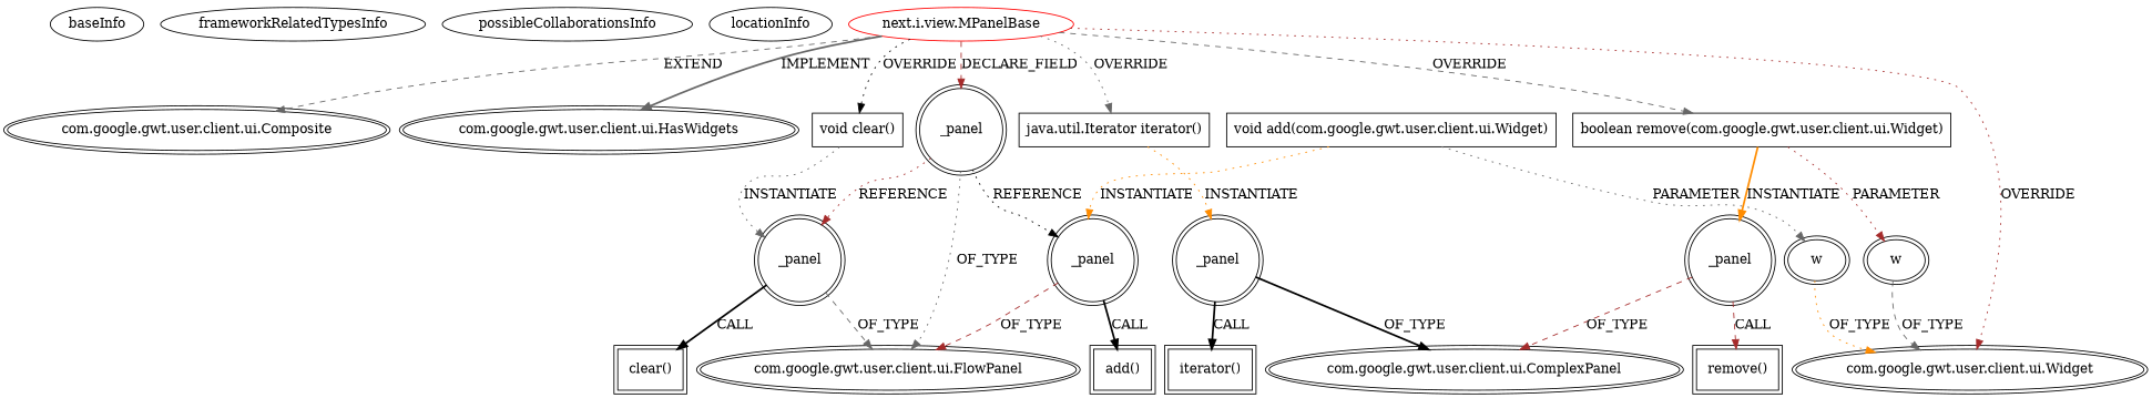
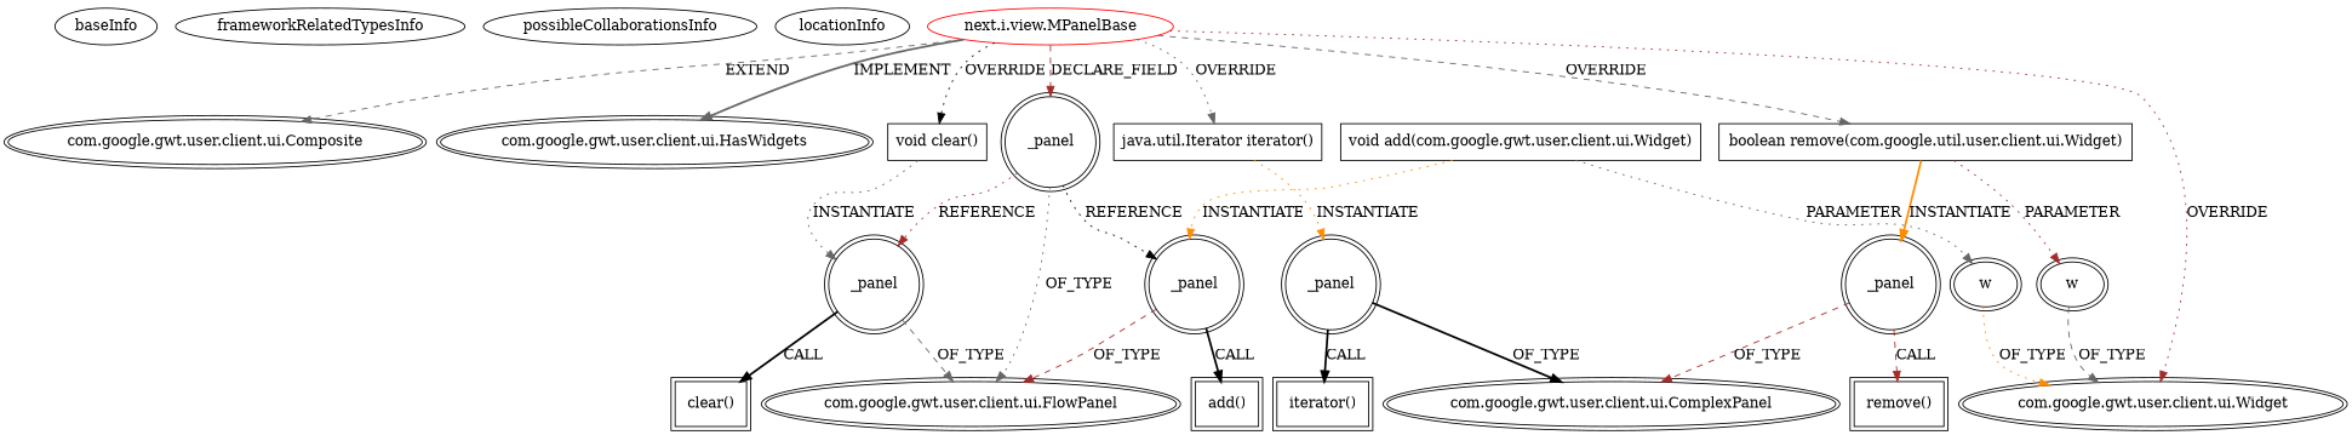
  digraph {
    node [isFrameworkType=true peripheries=2]
    edge [color=gray40 style=dotted]
    baseInfo [category=extension_graph graphId=4186 isAnonymous=false possibleRelation=false isFrameworkType="" peripheries=""]
    frameworkRelatedTypesInfo [0="com.google.gwt.user.client.ui.Composite" 1="com.google.gwt.user.client.ui.HasWidgets" isFrameworkType="" peripheries=""]
    possibleCollaborationsInfo [isFrameworkType="" peripheries=""]
    locationInfo [contextSignature=MPanelBase filePath="/nextinterfaces-next/next-master/src/next/i/view/MPanelBase.java" graphId=4186 projectName="nextinterfaces-next" isFrameworkType="" peripheries=""]
    n5 [color=red isFrameworkType=false label="next.i.view.MPanelBase" vertexType=ROOT_CLIENT_CLASS_DECLARATION peripheries=""]
    n6 [label="com.google.gwt.user.client.ui.Composite" vertexType=FRAMEWORK_CLASS_TYPE]
    n7 [label="com.google.gwt.user.client.ui.HasWidgets" vertexType=FRAMEWORK_INTERFACE_TYPE]
    n8 [label=_panel shape=circle vertexType=FIELD_DECLARATION]
    n9 [isFrameworkType=false label="void clear()" shape=box vertexType=OVERRIDING_METHOD_DECLARATION peripheries=""]
    n10 [isFrameworkType=false label="java.util.Iterator iterator()" shape=box vertexType=OVERRIDING_METHOD_DECLARATION peripheries=""]
-   n11 [isFrameworkType=false label="boolean remove(com.google.gwt.user.client.ui.Widget)" shape=box vertexType=OVERRIDING_METHOD_DECLARATION peripheries=""]
+   n11 [isFrameworkType=false label="boolean remove(com.google.util.user.client.ui.Widget)" shape=box vertexType=OVERRIDING_METHOD_DECLARATION peripheries=""]
    n12 [label="com.google.gwt.user.client.ui.Widget" vertexType=FRAMEWORK_CLASS_TYPE]
    n13 [label="com.google.gwt.user.client.ui.FlowPanel" vertexType=FRAMEWORK_CLASS_TYPE]
    n14 [label=_panel shape=circle vertexType=VARIABLE_EXPRESION]
    n15 [label=_panel shape=circle vertexType=VARIABLE_EXPRESION]
    n16 [isFrameworkType=false label="void add(com.google.gwt.user.client.ui.Widget)" shape=box vertexType=OVERRIDING_METHOD_DECLARATION peripheries=""]
    n17 [label=w vertexType=PARAMETER_DECLARATION]
    n18 [label=_panel shape=circle vertexType=VARIABLE_EXPRESION]
    n19 [label=w vertexType=PARAMETER_DECLARATION]
    n20 [label=_panel shape=circle vertexType=VARIABLE_EXPRESION]
    n21 [label="add()" shape=box vertexType=INSIDE_CALL]
    n22 [label="clear()" shape=box vertexType=INSIDE_CALL]
    n23 [label="com.google.gwt.user.client.ui.ComplexPanel" vertexType=FRAMEWORK_CLASS_TYPE]
    n24 [label="iterator()" shape=box vertexType=INSIDE_CALL]
    n25 [label="remove()" shape=box vertexType=INSIDE_CALL]
    n5 -> n6 [label=EXTEND style=dashed]
    n5 -> n7 [label=IMPLEMENT style=bold]
    n5 -> n8 [color=brown label=DECLARE_FIELD style=dashed]
    n5 -> n9 [color=black label=OVERRIDE]
    n5 -> n10 [label=OVERRIDE]
    n5 -> n11 [label=OVERRIDE style=dashed]
    n5 -> n12 [color=brown label=OVERRIDE]
    n8 -> n13 [label=OF_TYPE]
    n8 -> n14 [color=black label=REFERENCE]
    n8 -> n15 [color=brown label=REFERENCE]
    n9 -> n15 [label=INSTANTIATE]
    n10 -> n18 [color=darkorange label=INSTANTIATE]
    n11 -> n19 [color=brown label=PARAMETER]
    n11 -> n20 [color=darkorange label=INSTANTIATE style=bold]
    n14 -> n13 [color=brown label=OF_TYPE style=dashed]
    n14 -> n21 [color=black label=CALL style=bold]
    n15 -> n13 [label=OF_TYPE style=dashed]
    n15 -> n22 [color=black label=CALL style=bold]
    n16 -> n14 [color=darkorange label=INSTANTIATE]
    n16 -> n17 [label=PARAMETER]
    n17 -> n12 [color=darkorange label=OF_TYPE]
    n18 -> n23 [color=black label=OF_TYPE style=bold]
    n18 -> n24 [color=black label=CALL style=bold]
    n19 -> n12 [label=OF_TYPE style=dashed]
    n20 -> n23 [color=brown label=OF_TYPE style=dashed]
    n20 -> n25 [color=brown label=CALL style=dashed]
  }
